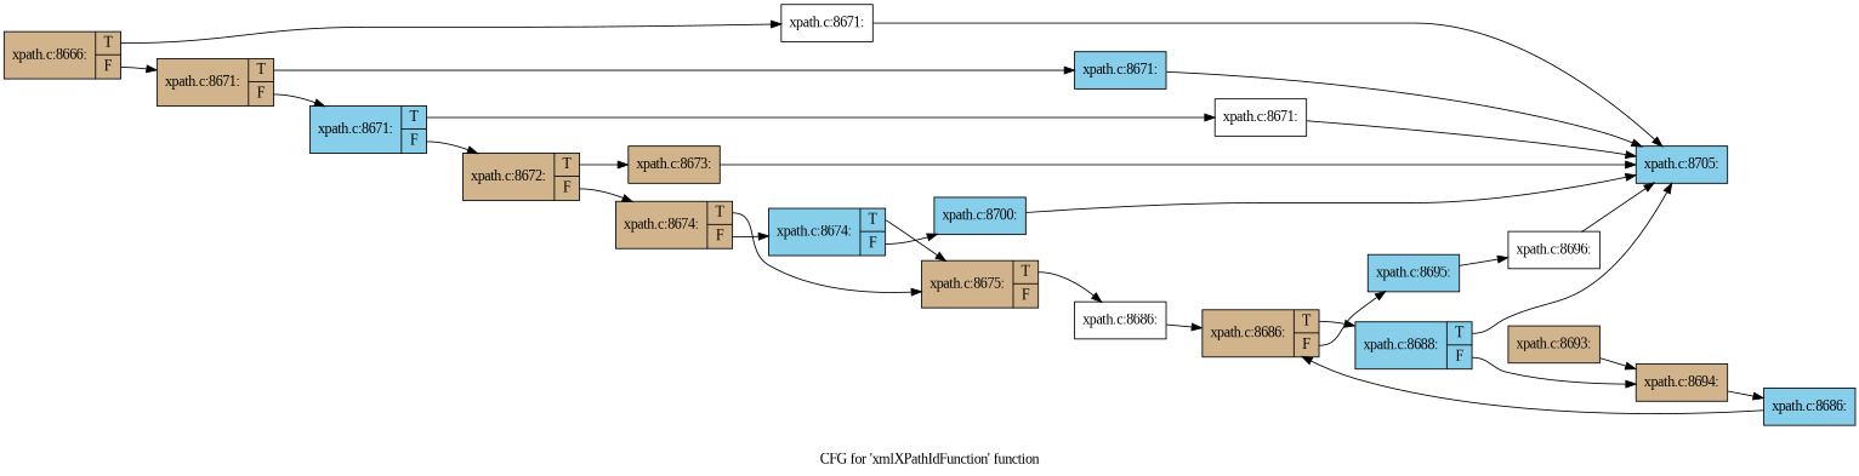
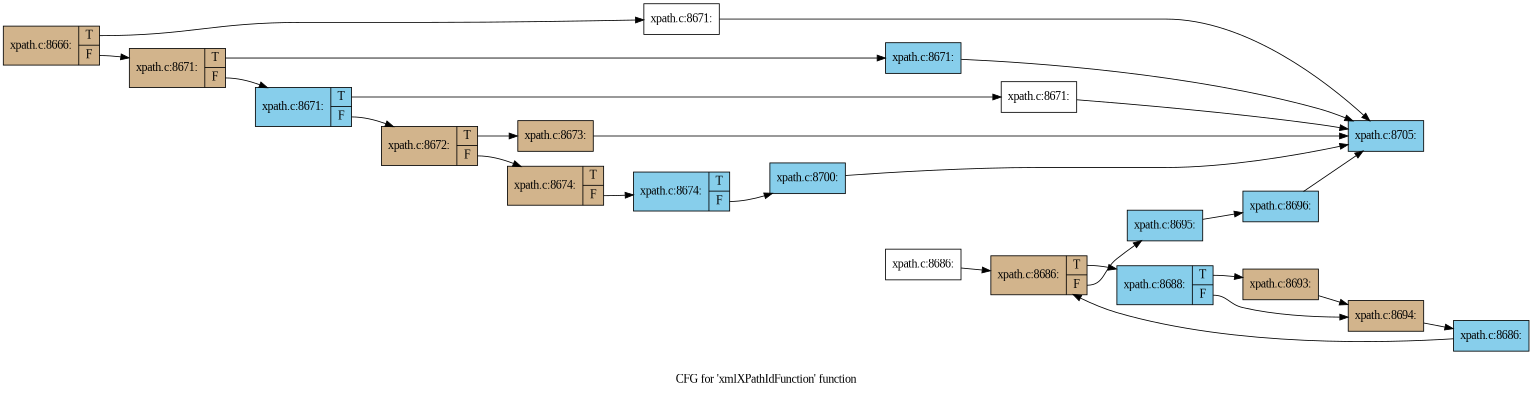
  digraph {
    fontname="Liberation Serif"
    label="CFG for 'xmlXPathIdFunction' function"
    rankdir=LR
    node [fillcolor=tan fontname="Liberation Serif" shape=record style=filled]
    edge [fontname="Liberation Serif"]
    n1 [label="{xpath.c:8666:|{<s0>T|<s1>F}}"]
    n2 [fillcolor=white label="{xpath.c:8671:}"]
    n3 [label="{xpath.c:8671:|{<s0>T|<s1>F}}"]
    n4 [fillcolor=skyblue label="{xpath.c:8705:}"]
    n5 [fillcolor=skyblue label="{xpath.c:8671:}"]
    n6 [fillcolor=skyblue label="{xpath.c:8671:|{<s0>T|<s1>F}}"]
    n7 [fillcolor=white label="{xpath.c:8671:}"]
    n8 [label="{xpath.c:8672:|{<s0>T|<s1>F}}"]
    n9 [label="{xpath.c:8673:}"]
    n10 [label="{xpath.c:8674:|{<s0>T|<s1>F}}"]
-   n11 [label="{xpath.c:8675:|{<s0>T|<s1>F}}"]
    n12 [fillcolor=skyblue label="{xpath.c:8674:|{<s0>T|<s1>F}}"]
    n13 [fillcolor=white label="{xpath.c:8686:}"]
    n14 [fillcolor=skyblue label="{xpath.c:8700:}"]
    n15 [label="{xpath.c:8686:|{<s0>T|<s1>F}}"]
-   n16 [fillcolor=white label="{xpath.c:8696:}"]
+   n16 [fillcolor=skyblue label="{xpath.c:8696:}"]
    n17 [fillcolor=skyblue label="{xpath.c:8688:|{<s0>T|<s1>F}}"]
    n18 [fillcolor=skyblue label="{xpath.c:8695:}"]
    n19 [label="{xpath.c:8693:}"]
    n20 [label="{xpath.c:8694:}"]
    n21 [fillcolor=skyblue label="{xpath.c:8686:}"]
    n1 -> n2 [tailport=s0]
    n1 -> n3 [tailport=s1]
    n2 -> n4
    n3 -> n5 [tailport=s0]
    n3 -> n6 [tailport=s1]
    n5 -> n4
    n6 -> n7 [tailport=s0]
    n6 -> n8 [tailport=s1]
    n7 -> n4
    n8 -> n9 [tailport=s0]
    n8 -> n10 [tailport=s1]
    n9 -> n4
-   n10 -> n11 [tailport=s0]
    n10 -> n12 [tailport=s1]
-   n11 -> n13 [tailport=s0]
-   n12 -> n11 [tailport=s0]
    n12 -> n14 [tailport=s1]
    n13 -> n15
    n14 -> n4
    n15 -> n17 [tailport=s0]
    n15 -> n18 [tailport=s1]
    n16 -> n4
-   n17 -> n4 [tailport=s0]
+   n17 -> n19 [tailport=s0]
    n17 -> n20 [tailport=s1]
    n18 -> n16
    n19 -> n20
    n20 -> n21
    n21 -> n15
  }
